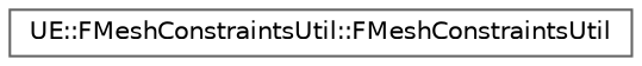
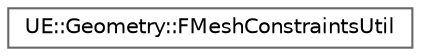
  digraph {
    rankdir=LR
-   n1 [color=grey40 fillcolor=white fontname=Helvetica fontsize=10 height=0.2 label="UE::FMeshConstraintsUtil::FMeshConstraintsUtil" shape=box style=filled width=0.4]
+   n1 [color=grey40 fillcolor=white fontname=Helvetica fontsize=10 height=0.2 label="UE::Geometry::FMeshConstraintsUtil" shape=box style=filled width=0.4]
  }
